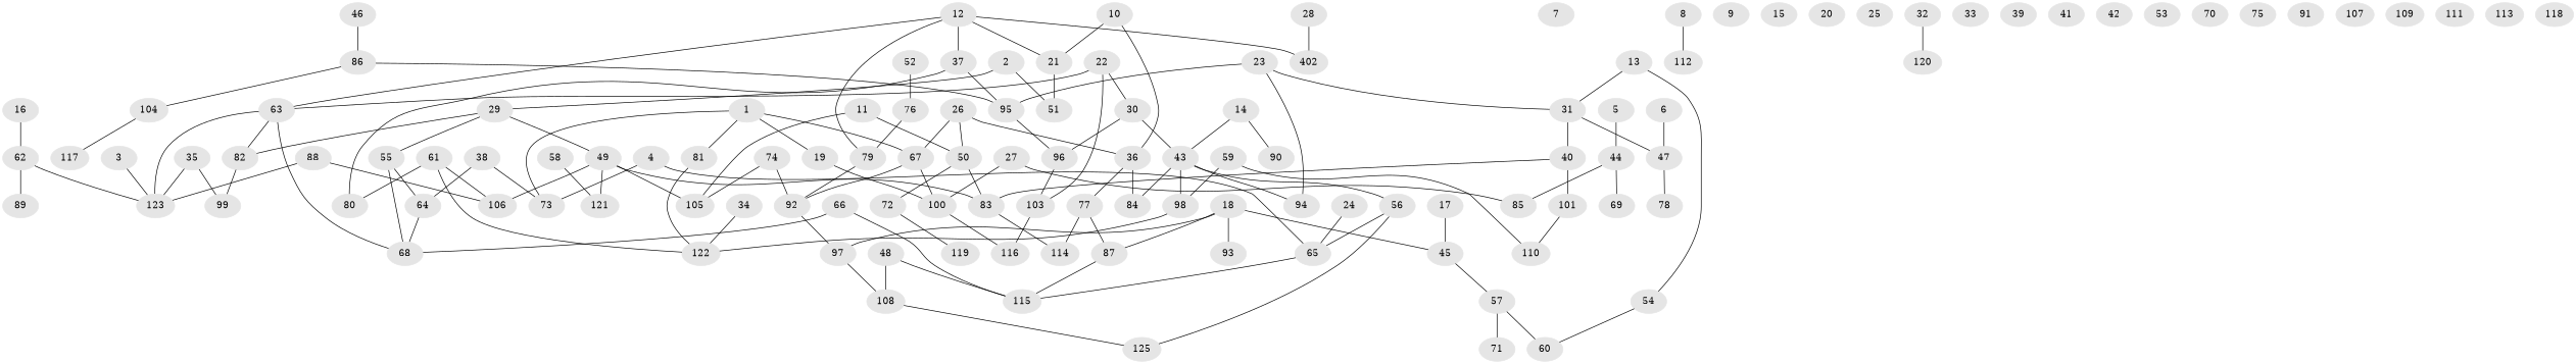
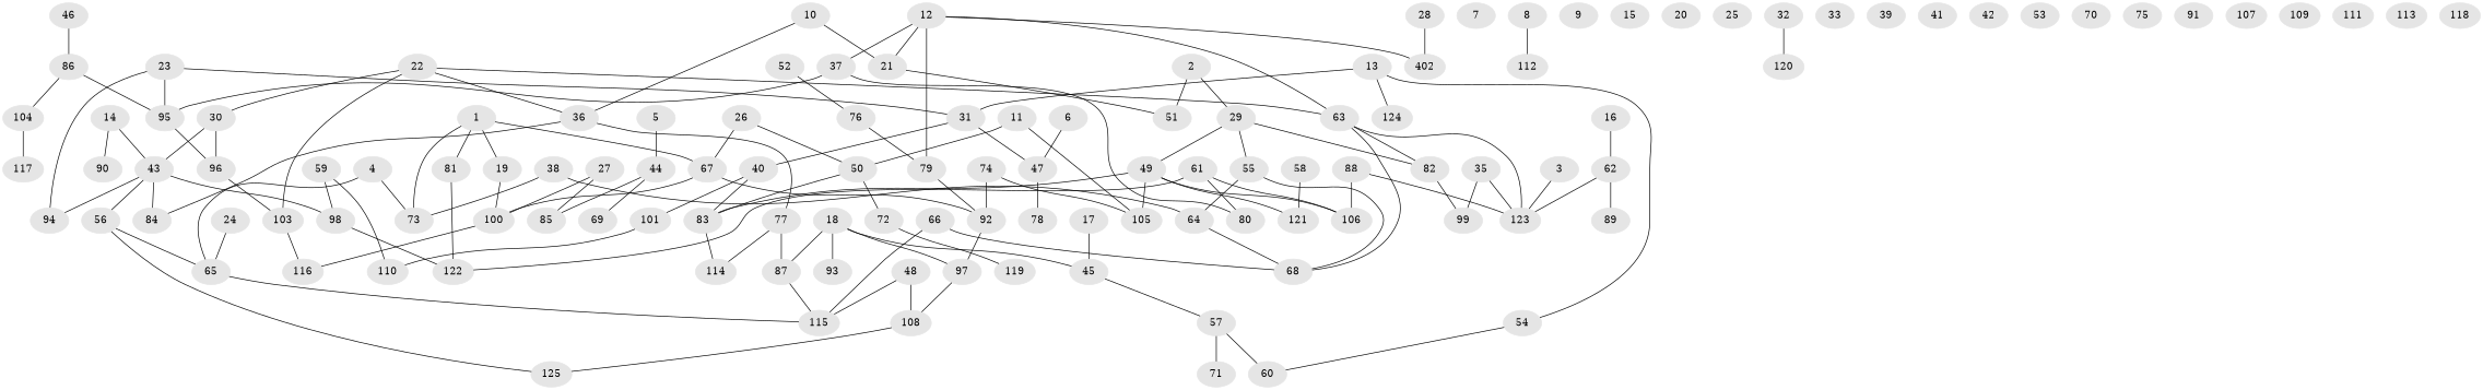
  graph {
    node [color=gray90 style=filled]
    1
    19
    67
    73
    81
    100
    92
    122
    2
    29
    51
    49
    55
    82
    3
    123
    4
    65
    10
    21
    36
    115
    5
    44
    85
    69
    6
    47
    78
    7
    8
    112
    9
    77
    84
    11
    50
    105
    83
    72
    12
    37
    63
    79
    n45 [label=402]
    95
    80
    68
    13
    31
    54
+   124
    40
    60
    14
    43
    90
    94
    56
    98
    15
    16
    62
    89
    17
    45
    57
    18
    87
    93
    97
    108
    116
    20
    22
    30
    103
    96
    23
    24
    25
    26
    27
    28
    106
    121
    64
    99
    101
    32
    120
    33
-   34
    35
    114
    38
    39
    110
    41
    42
    125
    71
    46
    86
    104
    48
    119
    52
    76
    53
    58
    59
    61
    66
    70
    74
    75
    117
    88
    91
    107
    109
    111
    113
    118
    1 -- 19
    1 -- 67
    1 -- 73
    1 -- 81
    19 -- 100
    67 -- 100
    67 -- 92
    81 -- 122
    100 -- 116
    92 -- 97
    2 -- 29
    2 -- 51
    29 -- 49
    29 -- 55
    29 -- 82
    49 -- 105
    49 -- 83
    49 -- 106
    49 -- 121
    55 -- 68
    55 -- 64
    82 -- 99
    3 -- 123
    4 -- 73
    4 -- 65
    65 -- 115
    10 -- 21
    10 -- 36
    21 -- 51
    36 -- 77
    36 -- 84
    5 -- 44
    44 -- 85
    44 -- 69
    6 -- 47
    47 -- 78
    8 -- 112
    77 -- 87
    77 -- 114
    11 -- 50
    11 -- 105
    50 -- 83
    50 -- 72
    83 -- 114
    72 -- 119
    12 -- 21
    12 -- 37
    12 -- 63
    12 -- 79
    12 -- n45
    37 -- 95
    37 -- 80
    63 -- 82
    63 -- 123
    63 -- 68
    79 -- 92
    95 -- 96
    13 -- 31
    13 -- 54
+   13 -- 124
    31 -- 47
    31 -- 40
    54 -- 60
    40 -- 83
    40 -- 101
    14 -- 43
    14 -- 90
    43 -- 84
    43 -- 94
    43 -- 56
    43 -- 98
    56 -- 65
    56 -- 125
    98 -- 122
    16 -- 62
    62 -- 123
    62 -- 89
    17 -- 45
    45 -- 57
    57 -- 60
    57 -- 71
    18 -- 45
    18 -- 87
    18 -- 93
    18 -- 97
    87 -- 115
    97 -- 108
    108 -- 125
    22 -- 63
    22 -- 30
    22 -- 103
    30 -- 43
    30 -- 96
    103 -- 116
    96 -- 103
    23 -- 95
    23 -- 31
    23 -- 94
    24 -- 65
    26 -- 67
-   26 -- 36
+   22 -- 36
    26 -- 50
    27 -- 100
    27 -- 85
    28 -- n45
    64 -- 68
    101 -- 110
    32 -- 120
-   34 -- 122
    35 -- 123
    35 -- 99
    38 -- 73
    38 -- 64
    46 -- 86
    86 -- 95
    86 -- 104
    104 -- 117
    48 -- 115
    48 -- 108
    52 -- 76
    76 -- 79
    58 -- 121
    59 -- 98
    59 -- 110
    61 -- 122
    61 -- 80
    61 -- 106
    66 -- 115
    66 -- 68
    74 -- 92
    74 -- 105
    88 -- 123
    88 -- 106
  }
